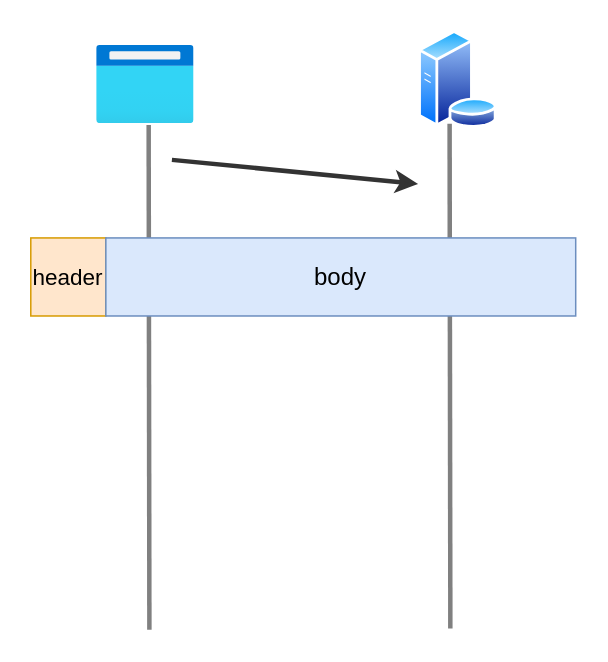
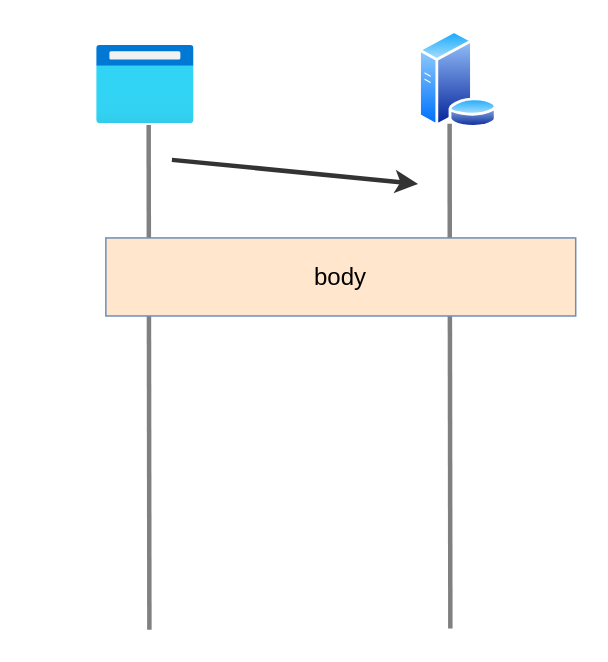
  <mxCell id="0" />
  <mxCell id="1" parent="0" />
  <mxCell id="2" value="" style="aspect=fixed;html=1;points=[];align=center;image;fontSize=12;image=img/lib/azure2/general/Browser.svg;" parent="1" vertex="1"><mxGeometry x="64" y="30" width="65" height="52" as="geometry" /></mxCell>
  <mxCell id="3" value="" style="aspect=fixed;perimeter=ellipsePerimeter;html=1;align=center;shadow=0;dashed=0;spacingTop=3;image;image=img/lib/active_directory/database_server.svg;" parent="1" vertex="1"><mxGeometry x="278" y="20" width="53.3" height="65" as="geometry" /></mxCell>
  <mxCell id="4" value="" style="endArrow=none;html=1;entryX=0.531;entryY=0.976;entryDx=0;entryDy=0;entryPerimeter=0;strokeWidth=3;strokeColor=#808080;" parent="1" edge="1"><mxGeometry width="50" height="50" relative="1" as="geometry"><mxPoint x="99" y="419" as="sourcePoint" /><mxPoint x="98.515" y="82.752" as="targetPoint" /></mxGeometry></mxCell>
  <mxCell id="5" value="" style="endArrow=none;html=1;entryX=0.531;entryY=0.976;entryDx=0;entryDy=0;entryPerimeter=0;strokeWidth=3;strokeColor=#808080;" parent="1" edge="1"><mxGeometry width="50" height="50" relative="1" as="geometry"><mxPoint x="299.49" y="418.25" as="sourcePoint" /><mxPoint x="299.005" y="82.002" as="targetPoint" /></mxGeometry></mxCell>
  <mxCell id="6" value="" style="endArrow=classic;html=1;strokeColor=#333333;strokeWidth=3;" parent="1" edge="1"><mxGeometry width="50" height="50" relative="1" as="geometry"><mxPoint x="114" y="106" as="sourcePoint" /><mxPoint x="278" y="122" as="targetPoint" /></mxGeometry></mxCell>
  <mxCell id="7" value="" style="group;fontSize=14;" parent="1" vertex="1" connectable="0"><mxGeometry x="20" y="158" width="363" height="52" as="geometry" /></mxCell>
- <mxCell id="8" value="&lt;font style=&quot;font-size: 15px&quot;&gt;header&lt;/font&gt;" style="rounded=0;whiteSpace=wrap;html=1;fillColor=#ffe6cc;strokeColor=#d79b00;" parent="7" vertex="1"><mxGeometry width="50" height="52" as="geometry" /></mxCell>
- <mxCell id="9" value="&lt;font style=&quot;font-size: 16px&quot;&gt;body&lt;/font&gt;" style="rounded=0;whiteSpace=wrap;html=1;fillColor=#dae8fc;strokeColor=#6c8ebf;" parent="7" vertex="1"><mxGeometry x="50" width="313" height="52" as="geometry" /></mxCell>
+ <mxCell id="9" value="&lt;font style=&quot;font-size: 16px&quot;&gt;body&lt;/font&gt;" style="rounded=0;whiteSpace=wrap;html=1;fillColor=#ffe6cc;strokeColor=#6c8ebf;" parent="7" vertex="1"><mxGeometry x="50" width="313" height="52" as="geometry" /></mxCell>
